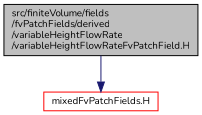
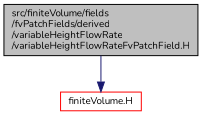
  digraph {
    fontname=Nunito
    node [fontname=Nunito fontsize=10 shape=record]
    n1 [color=black fillcolor=grey75 fontcolor=black height=0.2 label="src/finiteVolume/fields\l/fvPatchFields/derived\l/variableHeightFlowRate\l/variableHeightFlowRateFvPatchField.H" style=filled width=0.4]
-   n2 [color=red height=0.2 label="mixedFvPatchFields.H" width=0.4]
+   n2 [color=red height=0.2 label="finiteVolume.H" width=0.4]
    n1 -> n2 [color=midnightblue fontname=Nunito fontsize=10 labelfontname=Helvetica labelfontsize=10 style=solid]
  }
